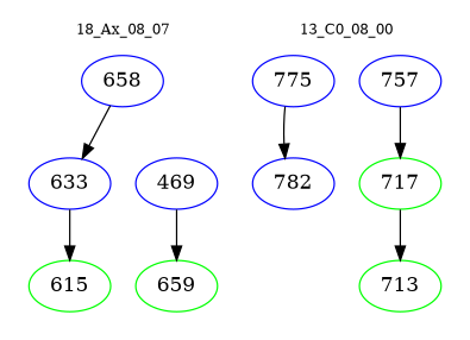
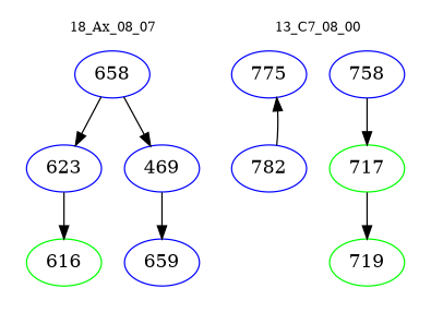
  digraph {
    node [color=blue]
    edge [color=black]
    n1 [label=658]
-   n2 [label=633]
+   n2 [label=623]
    n3 [label=469]
-   n4 [color=green label=615]
-   n5 [color=green label=659]
-   n6 [label=757]
+   n4 [color=green label=616]
+   n5 [label=659]
+   n6 [label=758]
    n7 [color=green label=717]
    n8 [label=775]
-   n9 [color=green label=713]
+   n9 [color=green label=719]
    n10 [label=782]
    subgraph cluster_1 {
      color=white
      fontsize=10
      label="18_Ax_08_07"
      n1
      n2
      n3
      n4
      n5
    }
    subgraph cluster_2 {
      color=white
      fontsize=10
-     label="13_C0_08_00"
+     label="13_C7_08_00"
      n6
      n7
      n8
      n9
      n10
    }
    n1 -> n2
+   n1 -> n3
    n2 -> n4
    n3 -> n5
    n6 -> n7
    n7 -> n9
-   n8 -> n10
+   n10 -> n8
  }
